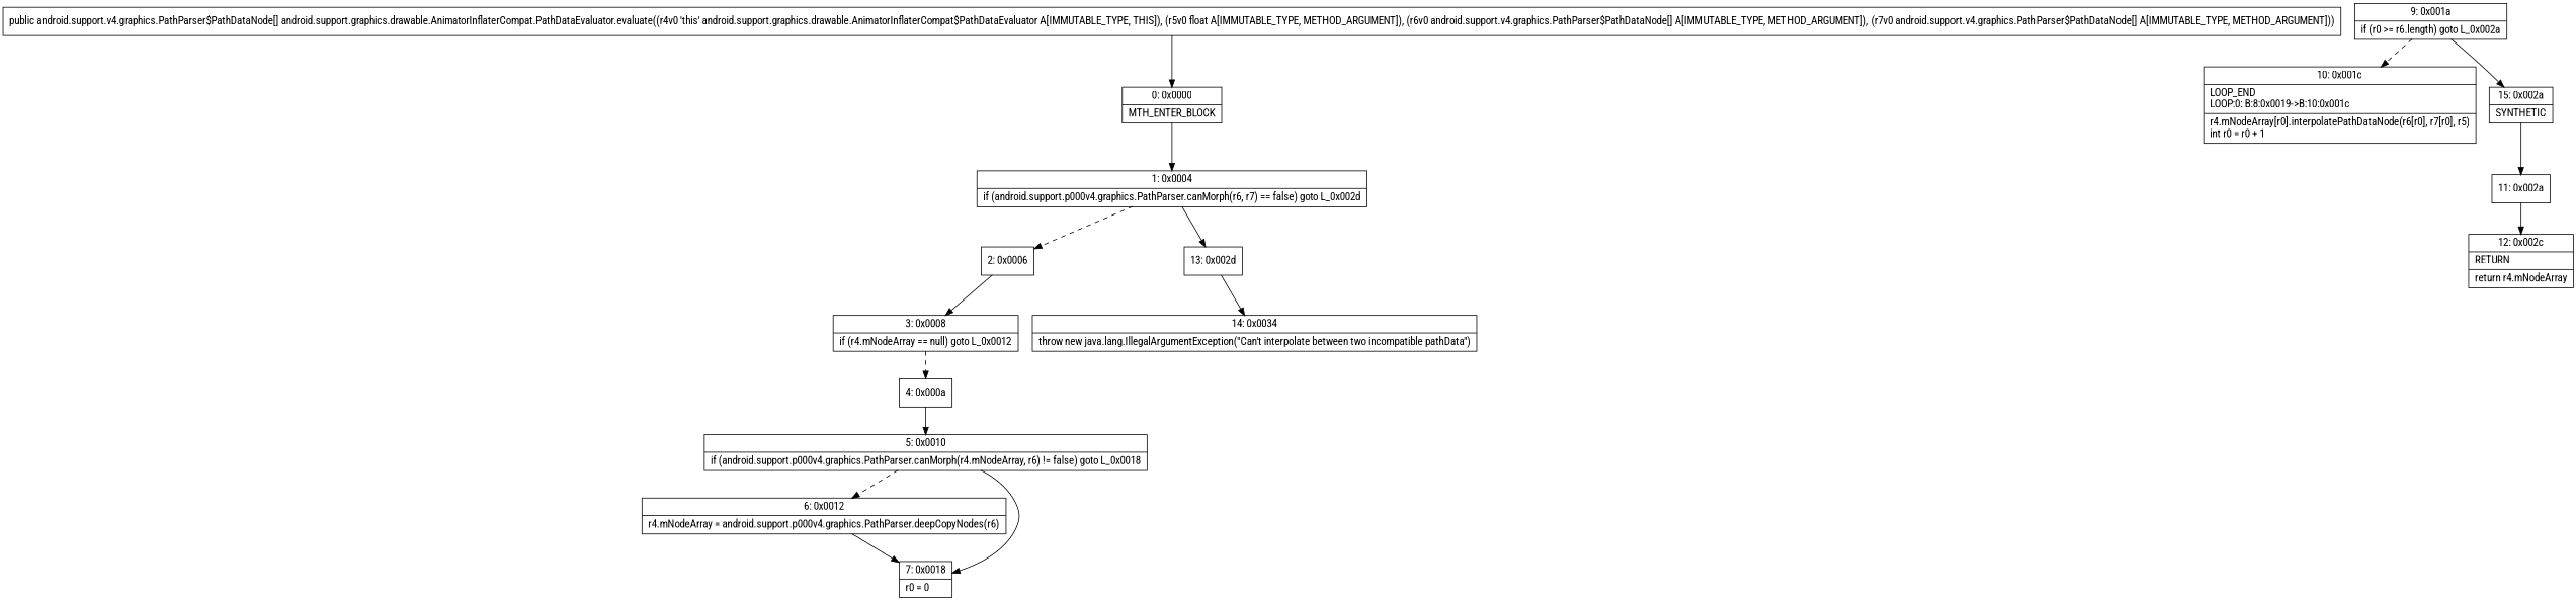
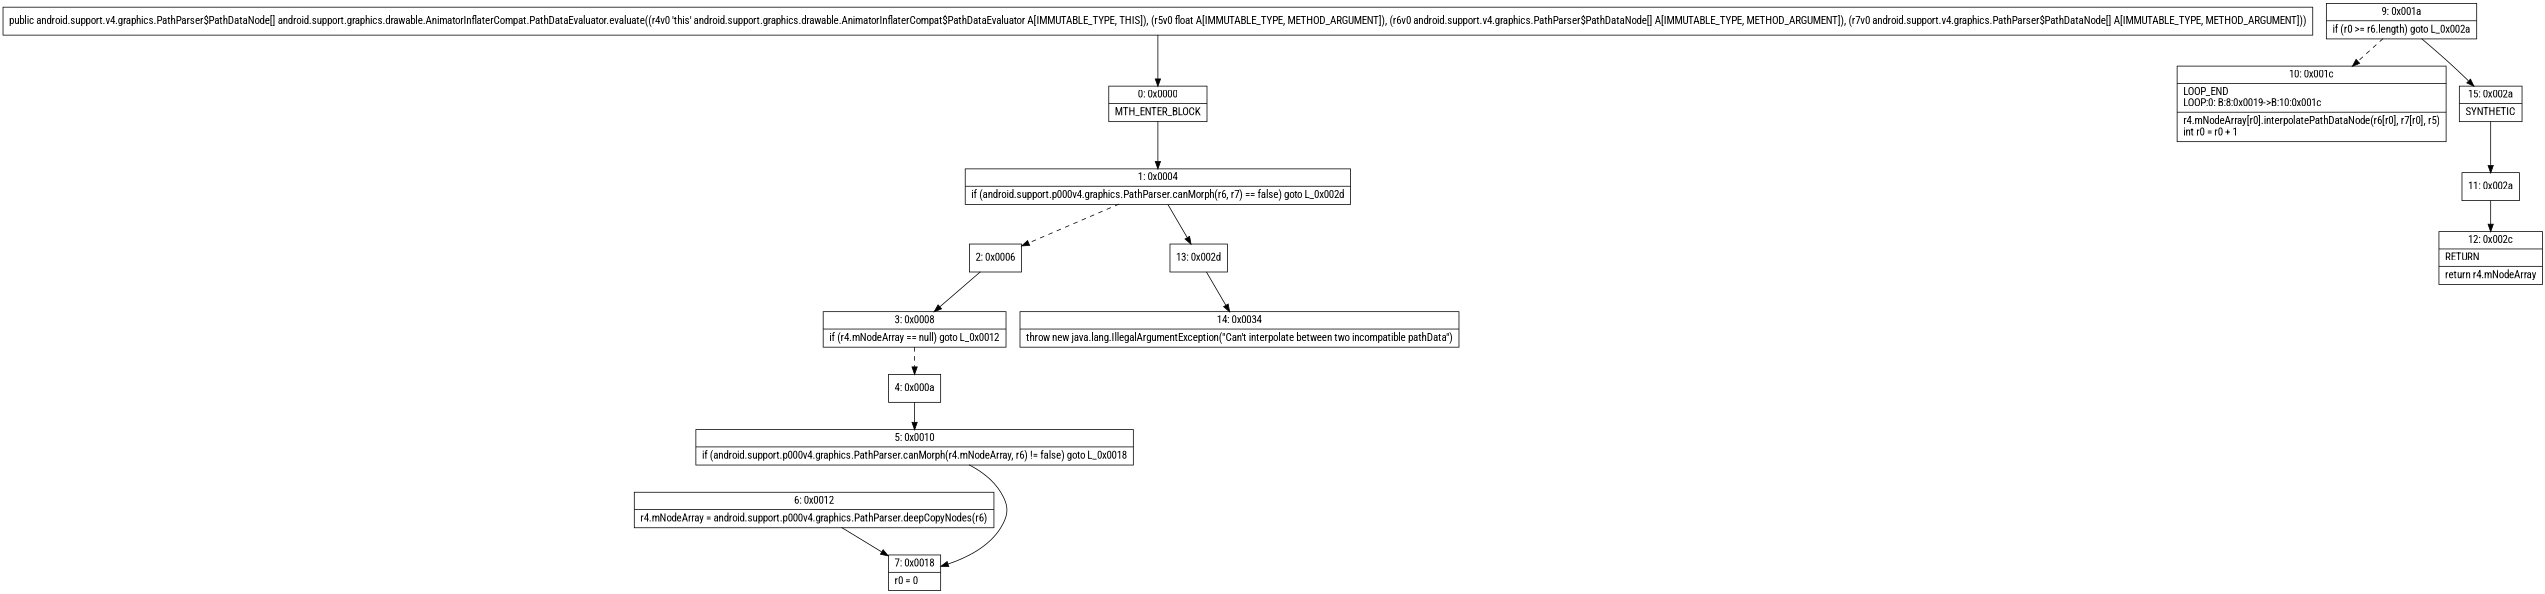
  digraph {
    fontname="Roboto Condensed"
    node [fontname="Roboto Condensed" shape=record]
    edge [fontname="Roboto Condensed"]
    n1 [label="{0\:\ 0x0000|MTH_ENTER_BLOCK\l}"]
    n2 [label="{1\:\ 0x0004|if (android.support.p000v4.graphics.PathParser.canMorph(r6, r7) == false) goto L_0x002d\l}"]
    n3 [label="{2\:\ 0x0006}"]
    n4 [label="{13\:\ 0x002d}"]
    n5 [label="{3\:\ 0x0008|if (r4.mNodeArray == null) goto L_0x0012\l}"]
    n6 [label="{14\:\ 0x0034|throw new java.lang.IllegalArgumentException(\"Can't interpolate between two incompatible pathData\")\l}"]
    n7 [label="{4\:\ 0x000a}"]
    n8 [label="{5\:\ 0x0010|if (android.support.p000v4.graphics.PathParser.canMorph(r4.mNodeArray, r6) != false) goto L_0x0018\l}"]
    n9 [label="{6\:\ 0x0012|r4.mNodeArray = android.support.p000v4.graphics.PathParser.deepCopyNodes(r6)\l}"]
    n10 [label="{7\:\ 0x0018|r0 = 0\l}"]
    n11 [label="{9\:\ 0x001a|if (r0 \>= r6.length) goto L_0x002a\l}"]
    n12 [label="{10\:\ 0x001c|LOOP_END\lLOOP:0: B:8:0x0019\-\>B:10:0x001c\l|r4.mNodeArray[r0].interpolatePathDataNode(r6[r0], r7[r0], r5)\lint r0 = r0 + 1\l}"]
    n13 [label="{15\:\ 0x002a|SYNTHETIC\l}"]
    n14 [label="{11\:\ 0x002a}"]
    n15 [label="{12\:\ 0x002c|RETURN\l|return r4.mNodeArray\l}"]
    n16 [label="{public android.support.v4.graphics.PathParser$PathDataNode[] android.support.graphics.drawable.AnimatorInflaterCompat.PathDataEvaluator.evaluate((r4v0 'this' android.support.graphics.drawable.AnimatorInflaterCompat$PathDataEvaluator A[IMMUTABLE_TYPE, THIS]), (r5v0 float A[IMMUTABLE_TYPE, METHOD_ARGUMENT]), (r6v0 android.support.v4.graphics.PathParser$PathDataNode[] A[IMMUTABLE_TYPE, METHOD_ARGUMENT]), (r7v0 android.support.v4.graphics.PathParser$PathDataNode[] A[IMMUTABLE_TYPE, METHOD_ARGUMENT])) }"]
    n1 -> n2
    n2 -> n3 [style=dashed]
    n2 -> n4
    n3 -> n5
    n4 -> n6
    n5 -> n7 [style=dashed]
    n7 -> n8
-   n8 -> n9 [style=dashed]
    n8 -> n10
    n9 -> n10
    n11 -> n12 [style=dashed]
    n11 -> n13
    n13 -> n14
    n14 -> n15
    n16 -> n1
  }
